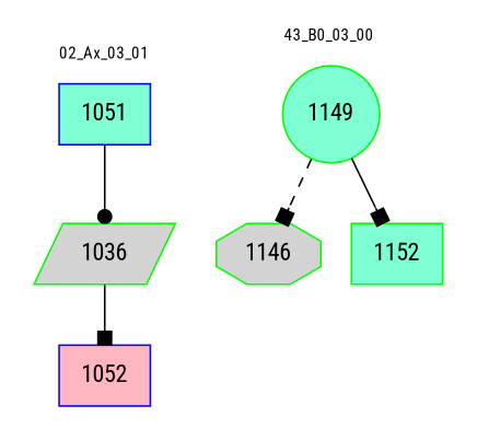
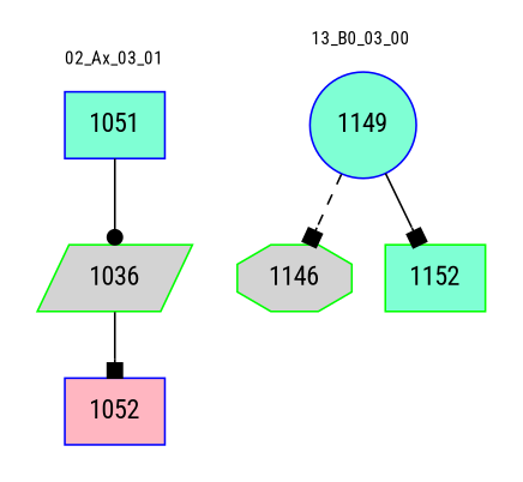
  digraph {
    fontname="Roboto Condensed"
    node [color=blue fillcolor=aquamarine fontname="Roboto Condensed" shape=box style=filled]
    edge [arrowhead=box color=black fontname="Roboto Condensed" style=solid]
    n1 [label=1051]
    n2 [color=green fillcolor=lightgrey label=1036 shape=parallelogram]
    n3 [fillcolor=lightpink label=1052]
-   n4 [color=green label=1149 shape=circle]
+   n4 [label=1149 shape=circle]
    n5 [color=green fillcolor=lightgrey label=1146 shape=octagon]
    n6 [color=green label=1152]
    subgraph cluster_1 {
      color=white
      fontsize=10
      label="02_Ax_03_01"
      n1
      n2
      n3
    }
    subgraph cluster_2 {
      color=white
      fontsize=10
-     label="43_B0_03_00"
+     label="13_B0_03_00"
      n4
      n5
      n6
    }
    n1 -> n2 [arrowhead=dot]
    n2 -> n3
    n4 -> n5 [style=dashed]
    n4 -> n6
  }
